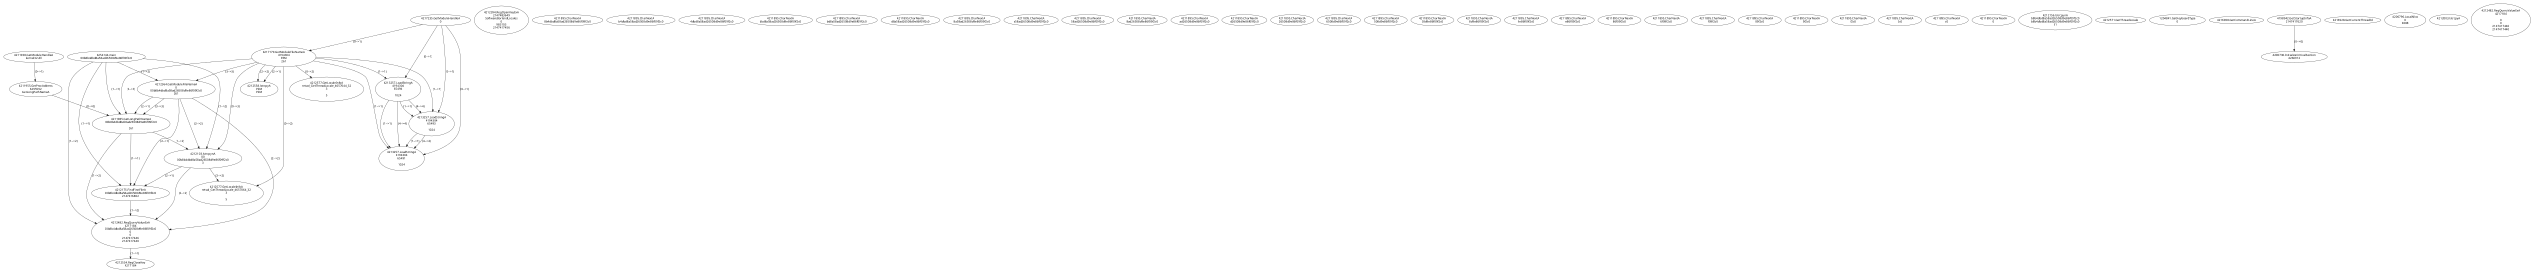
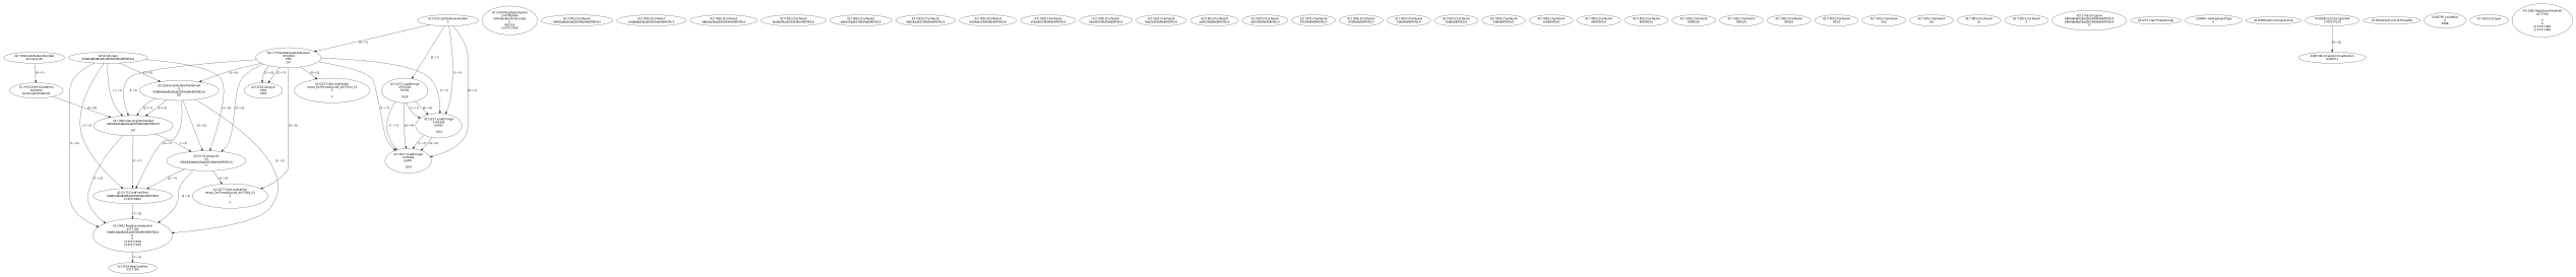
  digraph {
    fontname="Noto Sans"
    node [fontname="Noto Sans"]
    edge [fontname="Noto Sans"]
    n1 [label="4254144.main\n00b8b4dbd8a58ad26508d9e86f09f2c0"]
    n2 [label="4212364.GetModuleFileNameA\n0\n00b8b4dbd8a58ad26508d9e86f09f2c0\n261"]
    n3 [label="4211985.GetLongPathNameA\n00b8b4dbd8a58ad26508d9e86f09f2c0\n\n261"]
    n4 [label="4212103.lstrcpynA\n00\n00b8b4dbd8a58ad26508d9e86f09f2c0\n3"]
    n5 [label="4212175.FindFirstFileA\n00b8b4dbd8a58ad26508d9e86f09f2c0\n2147416802"]
    n6 [label="4212482.RegQueryValueExA\n4217184\n00b8b4dbd8a58ad26508d9e86f09f2c0\n0\n0\n2147417446\n2147417440"]
    n7 [label="4212577.GetLocaleInfoA\nretval_GetThreadLocale_4657064_32\n3\n\n5"]
    n8 [label="4212534.RegCloseKey\n4217184"]
    n9 [label="4217235.GetModuleHandleA\n0"]
    n10 [label="4217179.GetModuleFileNameA\n4194304\nPZM\n261"]
    n11 [label="4213257.LoadStringA\n4194304\n65494\n\n1024"]
    n12 [label="4213257.LoadStringA\n4194304\n65493\n\n1024"]
    n13 [label="4213257.LoadStringA\n4194304\n65491\n\n1024"]
    n14 [label="4212558.lstrcpyA\nPZM\nPZM"]
    n15 [label="4212577.GetLocaleInfoA\nretval_GetThreadLocale_4657044_32\n3\n\n5"]
    n16 [label="4212394.RegOpenKeyExA\n2147483649\nSoftware\Borland\Locales\n0\n983103\n2147417456"]
    n17 [label="4211938.GetModuleHandleA\nkernel32.dll"]
    n18 [label="4211955.GetProcAddress\n6295592\nGetLongPathNameA"]
    n19 [label="4211895.CharNextA\n8b4dbd8a58ad26508d9e86f09f2c0"]
    n20 [label="4211895.CharNextA\nb4dbd8a58ad26508d9e86f09f2c0"]
    n21 [label="4211895.CharNextA\n4dbd8a58ad26508d9e86f09f2c0"]
    n22 [label="4211895.CharNextA\ndbd8a58ad26508d9e86f09f2c0"]
    n23 [label="4211895.CharNextA\nbd8a58ad26508d9e86f09f2c0"]
    n24 [label="4211895.CharNextA\nd8a58ad26508d9e86f09f2c0"]
    n25 [label="4211895.CharNextA\n8a58ad26508d9e86f09f2c0"]
    n26 [label="4211895.CharNextA\na58ad26508d9e86f09f2c0"]
    n27 [label="4211895.CharNextA\n58ad26508d9e86f09f2c0"]
    n28 [label="4211895.CharNextA\n8ad26508d9e86f09f2c0"]
    n29 [label="4211895.CharNextA\nad26508d9e86f09f2c0"]
    n30 [label="4211895.CharNextA\nd26508d9e86f09f2c0"]
    n31 [label="4211895.CharNextA\n26508d9e86f09f2c0"]
    n32 [label="4211895.CharNextA\n6508d9e86f09f2c0"]
    n33 [label="4211895.CharNextA\n508d9e86f09f2c0"]
    n34 [label="4211895.CharNextA\n08d9e86f09f2c0"]
    n35 [label="4211895.CharNextA\n8d9e86f09f2c0"]
    n36 [label="4211895.CharNextA\n9e86f09f2c0"]
    n37 [label="4211895.CharNextA\ne86f09f2c0"]
    n38 [label="4211895.CharNextA\n86f09f2c0"]
    n39 [label="4211895.CharNextA\n6f09f2c0"]
    n40 [label="4211895.CharNextA\nf09f2c0"]
    n41 [label="4211895.CharNextA\n09f2c0"]
    n42 [label="4211895.CharNextA\n9f2c0"]
    n43 [label="4211895.CharNextA\nf2c0"]
    n44 [label="4211895.CharNextA\n2c0"]
    n45 [label="4211895.CharNextA\nc0"]
    n46 [label="4211895.CharNextA\n0"]
    n47 [label="4212156.lstrcpynA\nb8b4dbd8a58ad26508d9e86f09f2c0\nb8b4dbd8a58ad26508d9e86f09f2c0\n31"]
    n48 [label="4212571.GetThreadLocale\n"]
    n49 [label="1204841.GetKeyboardType\n0"]
    n50 [label="4216908.GetCommandLineA\n"]
    n51 [label="4198942.GetStartupInfoA\n2147417620"]
    n52 [label="4200730.InitializeCriticalSection\n4260912"]
    n53 [label="4216928.GetCurrentThreadId\n"]
    n54 [label="4200796.LocalAlloc\n0\n4088"]
    n55 [label="4212003.lstrcpyA\n\n"]
    n56 [label="4212482.RegQueryValueExA\n4217184\n\n0\n0\n2147417446\n2147417440"]
    n1 -> n2 [label="(1-->2)"]
    n1 -> n3 [label="(1-->1)"]
    n1 -> n4 [label="(1-->2)"]
    n1 -> n5 [label="(1-->1)"]
    n1 -> n6 [label="(1-->2)"]
    n2 -> n3 [label="(2-->1)"]
    n2 -> n3 [label="(3-->3)"]
    n2 -> n4 [label="(2-->2)"]
    n2 -> n5 [label="(2-->1)"]
    n2 -> n6 [label="(2-->2)"]
    n3 -> n4 [label="(1-->2)"]
    n3 -> n5 [label="(1-->1)"]
    n3 -> n6 [label="(1-->2)"]
    n4 -> n5 [label="(2-->1)"]
    n4 -> n6 [label="(2-->2)"]
    n4 -> n7 [label="(3-->2)"]
    n5 -> n6 [label="(1-->2)"]
    n6 -> n8 [label="(1-->1)"]
    n9 -> n10 [label="(0-->1)"]
    n9 -> n11 [label="(0-->1)"]
    n9 -> n12 [label="(0-->1)"]
    n9 -> n13 [label="(0-->1)"]
    n10 -> n2 [label="(3-->3)"]
    n10 -> n3 [label="(3-->3)"]
    n10 -> n4 [label="(0-->3)"]
    n10 -> n7 [label="(0-->2)"]
-   n10 -> n11 [label="(1-->1)"]
    n10 -> n12 [label="(1-->1)"]
    n10 -> n13 [label="(1-->1)"]
    n10 -> n14 [label="(2-->1)"]
    n10 -> n14 [label="(2-->2)"]
    n10 -> n15 [label="(0-->2)"]
    n11 -> n12 [label="(1-->1)"]
    n11 -> n12 [label="(4-->4)"]
    n11 -> n13 [label="(1-->1)"]
    n11 -> n13 [label="(4-->4)"]
    n12 -> n13 [label="(1-->1)"]
    n12 -> n13 [label="(4-->4)"]
    n17 -> n18 [label="(0-->1)"]
    n18 -> n3 [label="(0-->0)"]
    n51 -> n52 [label="(0-->0)"]
  }
